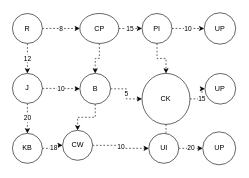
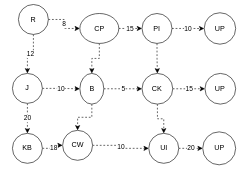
  <mxCell id="0" />
  <mxCell id="1" parent="0" />
  <mxCell id="2" value="8" style="edgeStyle=orthogonalEdgeStyle;rounded=0;orthogonalLoop=1;jettySize=auto;html=1;dashed=1;" edge="1" parent="1" source="4" target="7"><mxGeometry relative="1" as="geometry"><mxPoint x="130" y="47" as="targetPoint" /></mxGeometry></mxCell>
  <mxCell id="3" value="12" style="edgeStyle=orthogonalEdgeStyle;rounded=0;orthogonalLoop=1;jettySize=auto;html=1;dashed=1;" edge="1" parent="1" source="4" target="14"><mxGeometry relative="1" as="geometry"><mxPoint x="45" y="132" as="targetPoint" /></mxGeometry></mxCell>
- <mxCell id="4" value="R" style="ellipse;whiteSpace=wrap;html=1;aspect=fixed;" parent="1" vertex="1"><mxGeometry x="20" y="22" width="50" height="50" as="geometry" /></mxCell>
+ <mxCell id="4" value="R" style="ellipse;whiteSpace=wrap;html=1;aspect=fixed;" parent="1" vertex="1"><mxGeometry x="30" y="7" width="50" height="50" as="geometry" /></mxCell>
  <mxCell id="5" value="15" style="edgeStyle=orthogonalEdgeStyle;rounded=0;orthogonalLoop=1;jettySize=auto;html=1;dashed=1;" edge="1" parent="1" source="7" target="10"><mxGeometry relative="1" as="geometry"><mxPoint x="240" y="47" as="targetPoint" /></mxGeometry></mxCell>
  <mxCell id="6" style="edgeStyle=orthogonalEdgeStyle;rounded=0;orthogonalLoop=1;jettySize=auto;html=1;dashed=1;" edge="1" parent="1" source="7" target="17"><mxGeometry relative="1" as="geometry" /></mxCell>
  <mxCell id="7" value="CP" style="ellipse;whiteSpace=wrap;html=1;aspect=fixed;" vertex="1" parent="1"><mxGeometry x="132.5" y="22" width="65" height="50" as="geometry" /></mxCell>
  <mxCell id="8" value="10" style="edgeStyle=orthogonalEdgeStyle;rounded=0;orthogonalLoop=1;jettySize=auto;html=1;dashed=1;" edge="1" parent="1" source="10" target="11"><mxGeometry relative="1" as="geometry"><mxPoint x="330" y="47" as="targetPoint" /></mxGeometry></mxCell>
  <mxCell id="9" style="edgeStyle=orthogonalEdgeStyle;rounded=0;orthogonalLoop=1;jettySize=auto;html=1;dashed=1;" edge="1" parent="1" source="10" target="20"><mxGeometry relative="1" as="geometry" /></mxCell>
  <mxCell id="10" value="PI" style="ellipse;whiteSpace=wrap;html=1;aspect=fixed;" vertex="1" parent="1"><mxGeometry x="236.25" y="22" width="50" height="50" as="geometry" /></mxCell>
  <mxCell id="11" value="UP" style="ellipse;whiteSpace=wrap;html=1;aspect=fixed;" vertex="1" parent="1"><mxGeometry x="340" y="20.75" width="52.5" height="52.5" as="geometry" /></mxCell>
  <mxCell id="12" value="10" style="edgeStyle=orthogonalEdgeStyle;rounded=0;orthogonalLoop=1;jettySize=auto;html=1;dashed=1;" edge="1" parent="1" source="14" target="17"><mxGeometry relative="1" as="geometry"><mxPoint x="130" y="147" as="targetPoint" /></mxGeometry></mxCell>
  <mxCell id="13" value="20" style="edgeStyle=orthogonalEdgeStyle;rounded=0;orthogonalLoop=1;jettySize=auto;html=1;dashed=1;" edge="1" parent="1" source="14" target="23"><mxGeometry relative="1" as="geometry"><mxPoint x="45" y="232" as="targetPoint" /></mxGeometry></mxCell>
  <mxCell id="14" value="J" style="ellipse;whiteSpace=wrap;html=1;aspect=fixed;" vertex="1" parent="1"><mxGeometry x="20" y="122" width="50" height="50" as="geometry" /></mxCell>
  <mxCell id="15" value="5" style="edgeStyle=orthogonalEdgeStyle;rounded=0;orthogonalLoop=1;jettySize=auto;html=1;dashed=1;" edge="1" parent="1" source="17" target="20"><mxGeometry relative="1" as="geometry"><mxPoint x="240" y="147" as="targetPoint" /></mxGeometry></mxCell>
  <mxCell id="16" style="edgeStyle=orthogonalEdgeStyle;rounded=0;orthogonalLoop=1;jettySize=auto;html=1;entryX=0.5;entryY=0;entryDx=0;entryDy=0;dashed=1;" edge="1" parent="1" source="17" target="25"><mxGeometry relative="1" as="geometry" /></mxCell>
- <mxCell id="17" value="B" style="ellipse;whiteSpace=wrap;html=1;aspect=fixed;" vertex="1" parent="1"><mxGeometry x="132.5" y="122" width="51.25" height="51.25" as="geometry" /></mxCell>
+ <mxCell id="17" value="B" style="ellipse;whiteSpace=wrap;html=1;aspect=fixed;" vertex="1" parent="1"><mxGeometry x="132.5" y="122" width="40" height="51.25" as="geometry" /></mxCell>
  <mxCell id="18" value="15" style="edgeStyle=orthogonalEdgeStyle;rounded=0;orthogonalLoop=1;jettySize=auto;html=1;dashed=1;" edge="1" parent="1" source="20" target="21"><mxGeometry relative="1" as="geometry"><mxPoint x="340" y="146.375" as="targetPoint" /></mxGeometry></mxCell>
  <mxCell id="19" style="edgeStyle=orthogonalEdgeStyle;rounded=0;orthogonalLoop=1;jettySize=auto;html=1;entryX=0.5;entryY=0;entryDx=0;entryDy=0;dashed=1;" edge="1" parent="1" source="20" target="27"><mxGeometry relative="1" as="geometry" /></mxCell>
- <mxCell id="20" value="CK" style="ellipse;whiteSpace=wrap;html=1;aspect=fixed;" vertex="1" parent="1"><mxGeometry x="236.25" y="122" width="80" height="85" as="geometry" /></mxCell>
+ <mxCell id="20" value="CK" style="ellipse;whiteSpace=wrap;html=1;aspect=fixed;" vertex="1" parent="1"><mxGeometry x="236.25" y="122" width="51.25" height="51.25" as="geometry" /></mxCell>
  <mxCell id="21" value="UP" style="ellipse;whiteSpace=wrap;html=1;aspect=fixed;" vertex="1" parent="1"><mxGeometry x="341.25" y="122" width="51.25" height="51.25" as="geometry" /></mxCell>
  <mxCell id="22" value="18" style="edgeStyle=orthogonalEdgeStyle;rounded=0;orthogonalLoop=1;jettySize=auto;html=1;dashed=1;" edge="1" parent="1" source="23" target="25"><mxGeometry relative="1" as="geometry"><mxPoint x="130" y="237" as="targetPoint" /></mxGeometry></mxCell>
  <mxCell id="23" value="KB" style="ellipse;whiteSpace=wrap;html=1;aspect=fixed;" vertex="1" parent="1"><mxGeometry x="20" y="222" width="50" height="50" as="geometry" /></mxCell>
  <mxCell id="24" value="10" style="edgeStyle=orthogonalEdgeStyle;rounded=0;orthogonalLoop=1;jettySize=auto;html=1;dashed=1;" edge="1" parent="1" source="25" target="27"><mxGeometry relative="1" as="geometry"><mxPoint x="240" y="237" as="targetPoint" /></mxGeometry></mxCell>
  <mxCell id="25" value="CW" style="ellipse;whiteSpace=wrap;html=1;aspect=fixed;" vertex="1" parent="1"><mxGeometry x="103.75" y="217" width="50" height="50" as="geometry" /></mxCell>
  <mxCell id="26" value="20" style="edgeStyle=orthogonalEdgeStyle;rounded=0;orthogonalLoop=1;jettySize=auto;html=1;dashed=1;" edge="1" parent="1" source="27" target="28"><mxGeometry relative="1" as="geometry"><mxPoint x="340" y="237" as="targetPoint" /></mxGeometry></mxCell>
  <mxCell id="27" value="UI" style="ellipse;whiteSpace=wrap;html=1;aspect=fixed;" vertex="1" parent="1"><mxGeometry x="247.5" y="222" width="50" height="50" as="geometry" /></mxCell>
  <mxCell id="28" value="UP" style="ellipse;whiteSpace=wrap;html=1;aspect=fixed;" vertex="1" parent="1"><mxGeometry x="337.5" y="219.5" width="55" height="55" as="geometry" /></mxCell>
